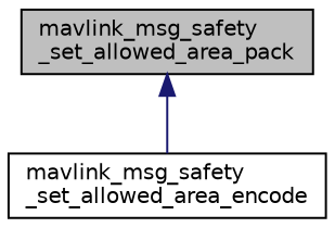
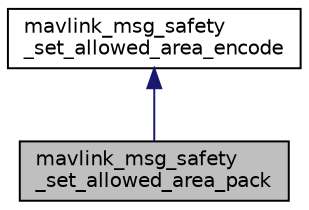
  digraph {
    rankdir=TB
    node [color=black fontname=Helvetica fontsize=10 shape=record style=filled]
    n1 [fillcolor=grey75 fontcolor=black height=0.2 label="mavlink_msg_safety\l_set_allowed_area_pack" width=0.4]
    n2 [fillcolor=white height=0.2 label="mavlink_msg_safety\l_set_allowed_area_encode" width=0.4]
-   n1 -> n2 [color=midnightblue dir=back fontname=Helvetica fontsize=10 labelfontname=Helvetica labelfontsize=10 style=solid]
+   n2 -> n1 [color=midnightblue dir=back fontname=Helvetica fontsize=10 labelfontname=Helvetica labelfontsize=10 style=solid]
  }
